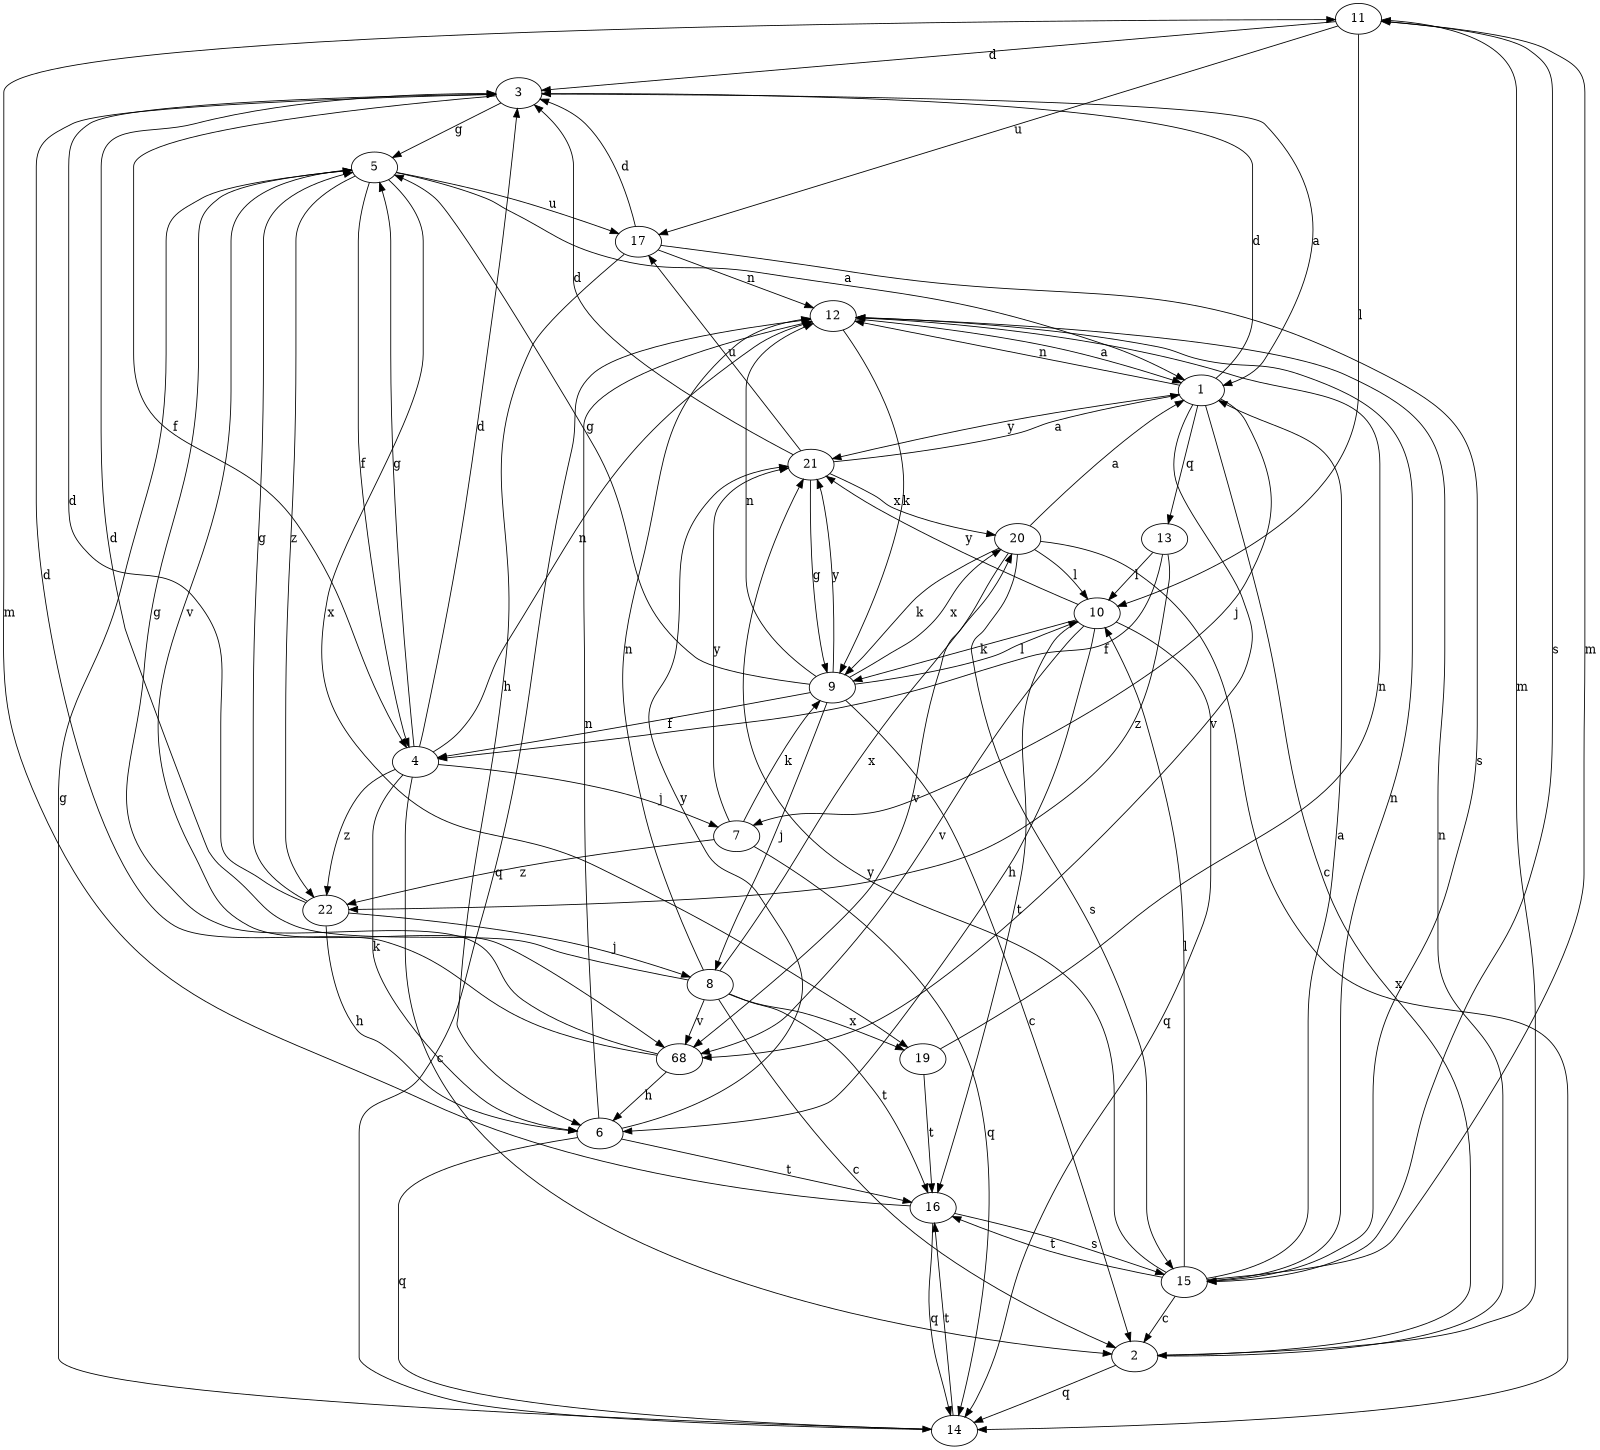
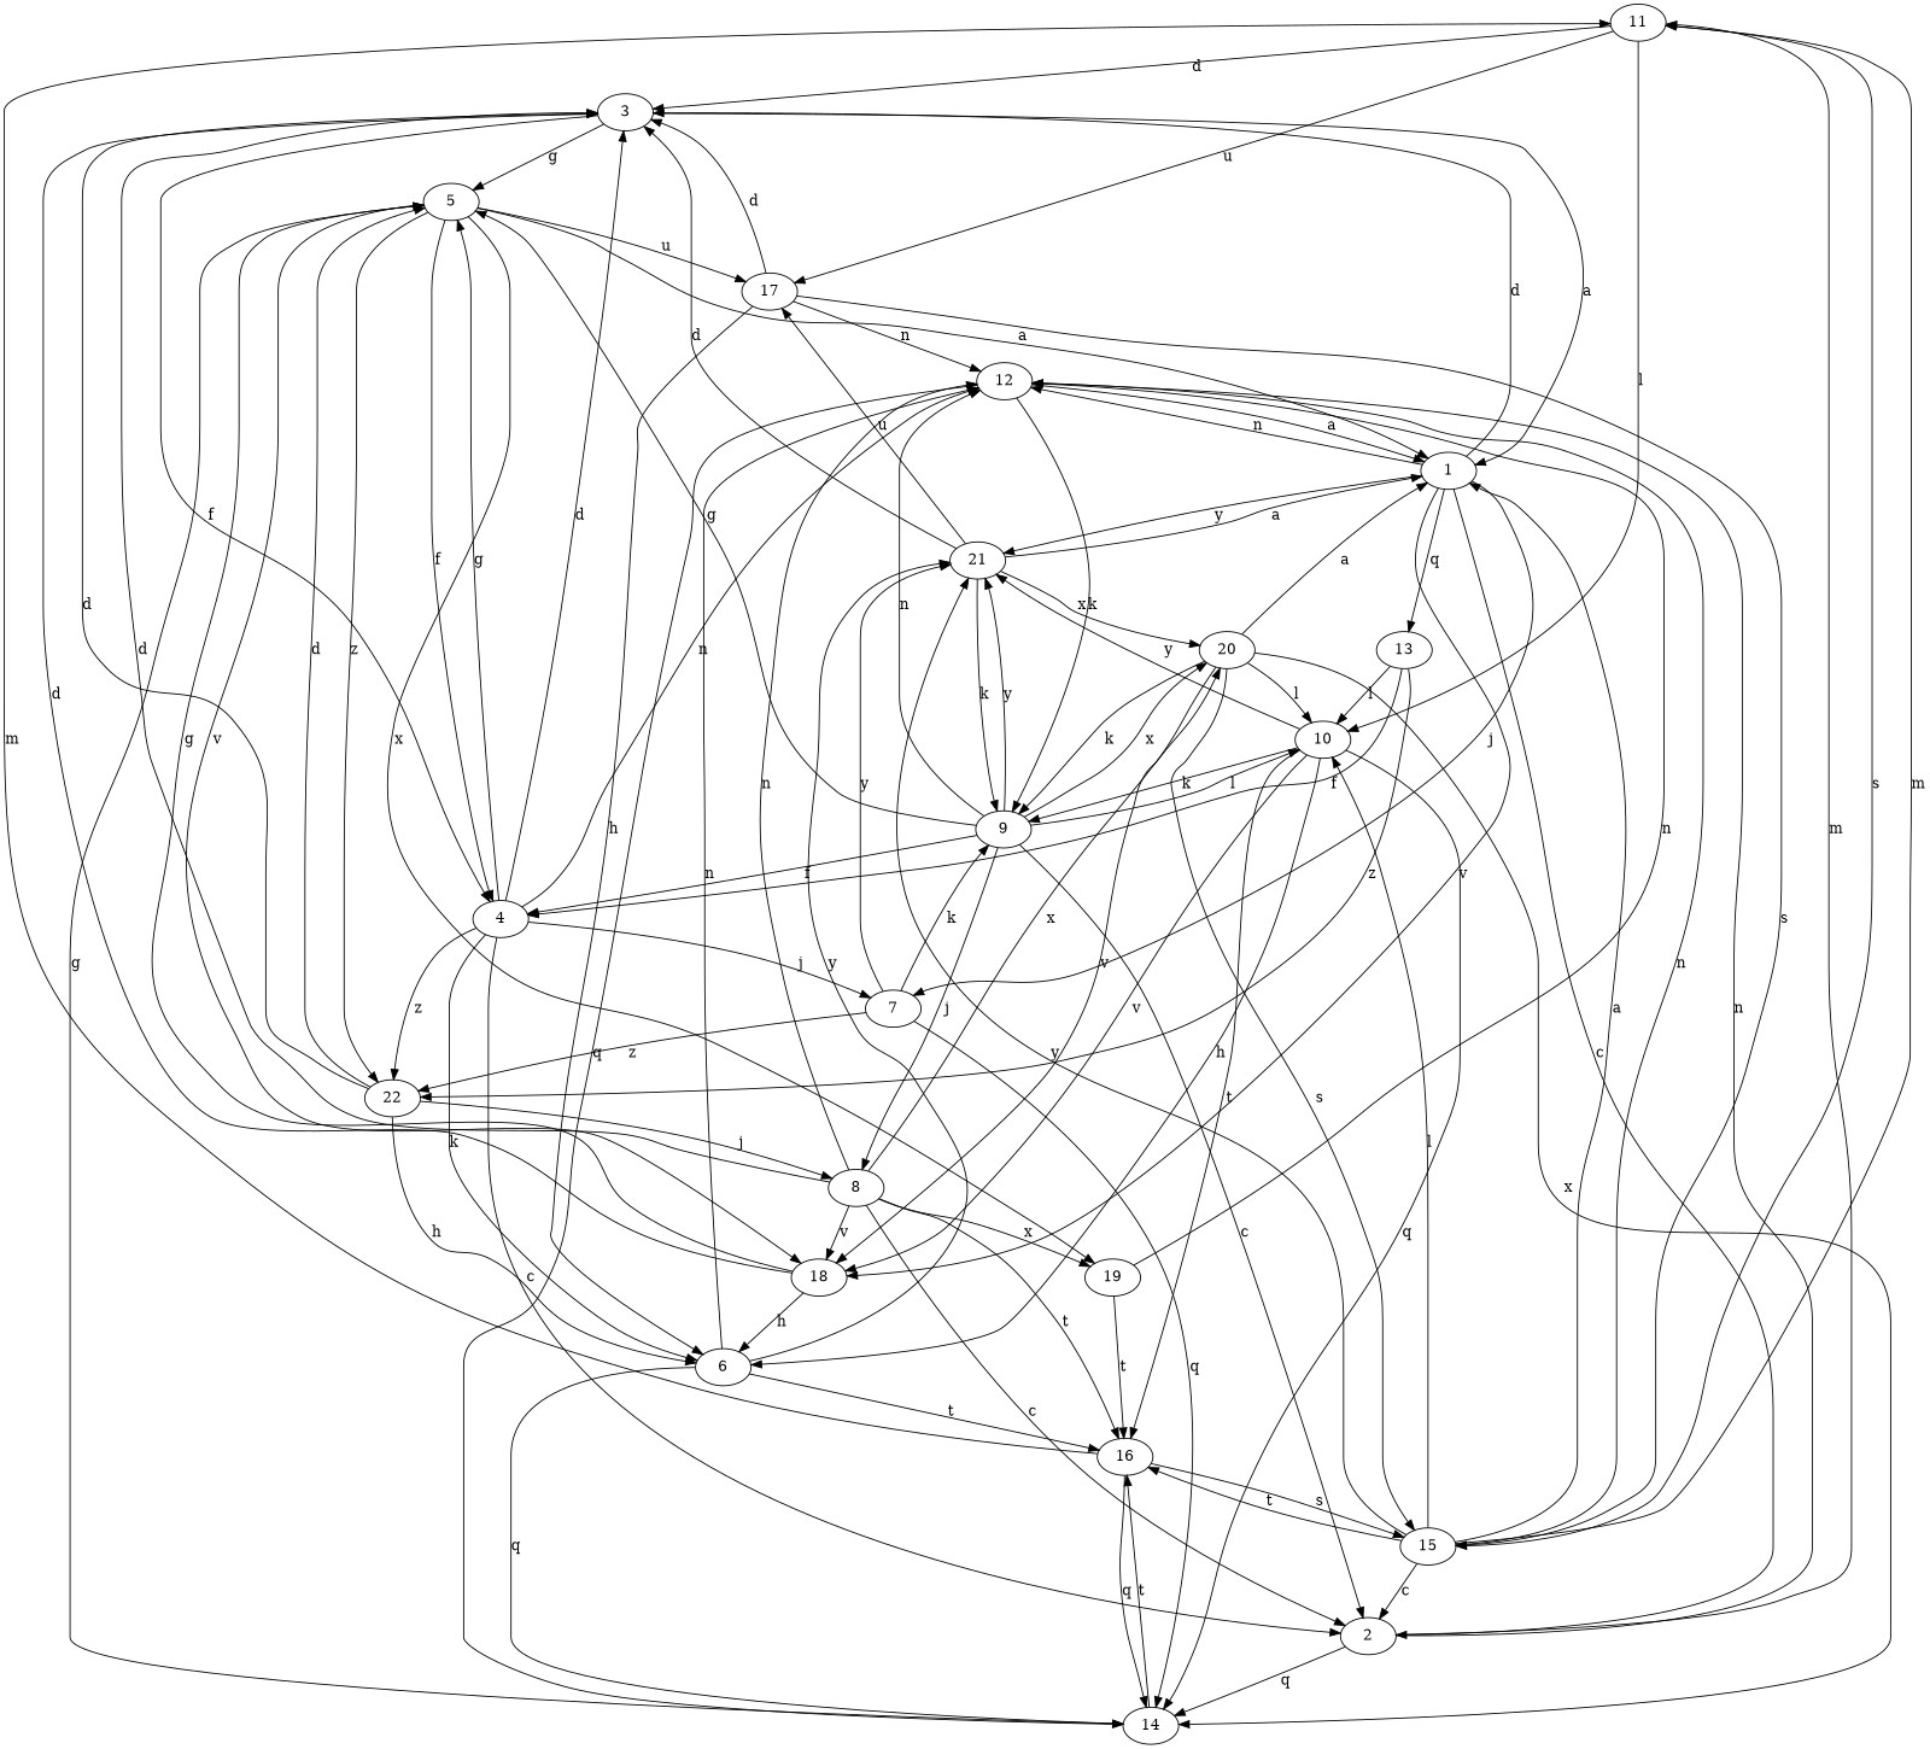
  strict digraph {
    11
    3
    17
    10
    15
-   18 [label=68]
+   18
    5
    6
    1
    2
    7
    12
    13
    21
    14
    4
    22
    9
    20
    16
    19
    8
    11 -> 3 [label=d]
    11 -> 17 [label=u]
    11 -> 10 [label=l]
    11 -> 15 [label=s]
    3 -> 5 [label=g]
    3 -> 1 [label=a]
    3 -> 4 [label=f]
    17 -> 3 [label=d]
    17 -> 15 [label=s]
    17 -> 6 [label=h]
    17 -> 12 [label=n]
    10 -> 18 [label=v]
    10 -> 6 [label=h]
    10 -> 21 [label=y]
    10 -> 14 [label=q]
    10 -> 9 [label=k]
    10 -> 16 [label=t]
    15 -> 11 [label=m]
    15 -> 10 [label=l]
    15 -> 1 [label=a]
    15 -> 2 [label=c]
    15 -> 12 [label=n]
    15 -> 21 [label=y]
    15 -> 16 [label=t]
    18 -> 3 [label=d]
    18 -> 5 [label=g]
    18 -> 6 [label=h]
    5 -> 17 [label=u]
    5 -> 18 [label=v]
    5 -> 1 [label=a]
    5 -> 4 [label=f]
    5 -> 22 [label=z]
    5 -> 19 [label=x]
    6 -> 12 [label=n]
    6 -> 21 [label=y]
    6 -> 14 [label=q]
    6 -> 16 [label=t]
    1 -> 3 [label=d]
    1 -> 18 [label=v]
    1 -> 2 [label=c]
    1 -> 7 [label=j]
    1 -> 12 [label=n]
    1 -> 13 [label=q]
    1 -> 21 [label=y]
    2 -> 11 [label=m]
    2 -> 12 [label=n]
    2 -> 14 [label=q]
    7 -> 21 [label=y]
    7 -> 14 [label=q]
    7 -> 22 [label=z]
    7 -> 9 [label=k]
    12 -> 1 [label=a]
-   14 -> 12 [label=q]
+   12 -> 14 [label=q]
    12 -> 9 [label=k]
    13 -> 10 [label=l]
    13 -> 4 [label=f]
    13 -> 22 [label=z]
    21 -> 3 [label=d]
    21 -> 17 [label=u]
    21 -> 1 [label=a]
-   21 -> 9 [label=g]
+   21 -> 9 [label=k]
    21 -> 20 [label=x]
    14 -> 5 [label=g]
    14 -> 16 [label=t]
    4 -> 3 [label=d]
    4 -> 5 [label=g]
    4 -> 6 [label=k]
    4 -> 2 [label=c]
    4 -> 7 [label=j]
    4 -> 12 [label=n]
    4 -> 22 [label=z]
    22 -> 3 [label=d]
-   22 -> 5 [label=g]
+   22 -> 5 [label=d]
    22 -> 6 [label=h]
    22 -> 8 [label=j]
    9 -> 10 [label=l]
    9 -> 5 [label=g]
    9 -> 2 [label=c]
    9 -> 12 [label=n]
    9 -> 21 [label=y]
    9 -> 4 [label=f]
    9 -> 20 [label=x]
    9 -> 8 [label=j]
    20 -> 10 [label=l]
    20 -> 15 [label=s]
    20 -> 18 [label=v]
    20 -> 1 [label=a]
    20 -> 14 [label=x]
    20 -> 9 [label=k]
    16 -> 11 [label=m]
    16 -> 15 [label=s]
    16 -> 14 [label=q]
    19 -> 12 [label=n]
    19 -> 16 [label=t]
    8 -> 3 [label=d]
    8 -> 18 [label=v]
    8 -> 2 [label=c]
    8 -> 12 [label=n]
    8 -> 20 [label=x]
    8 -> 16 [label=t]
    8 -> 19 [label=x]
  }
